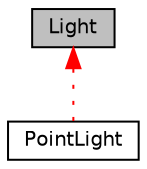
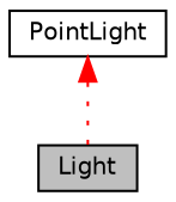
  digraph {
    node [color=black fontname=Helvetica fontsize=10 shape=record style=filled]
    n1 [fillcolor=grey75 fontcolor=black height=0.2 label=Light width=0.4]
    n2 [fillcolor=white height=0.2 label=PointLight width=0.4]
-   n1 -> n2 [color=red dir=back fontname=Helvetica fontsize=10 labelfontname=Helvetica labelfontsize=10 style=dotted]
+   n2 -> n1 [color=red dir=back fontname=Helvetica fontsize=10 labelfontname=Helvetica labelfontsize=10 style=dotted]
  }
